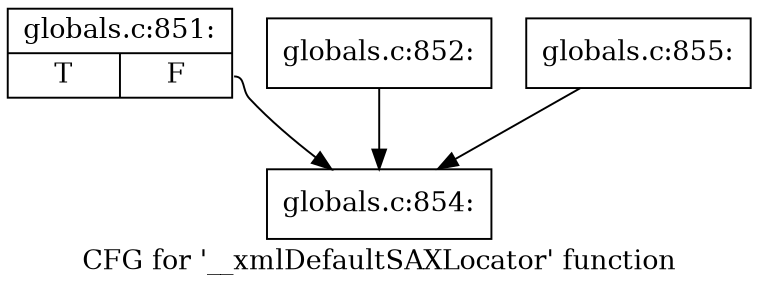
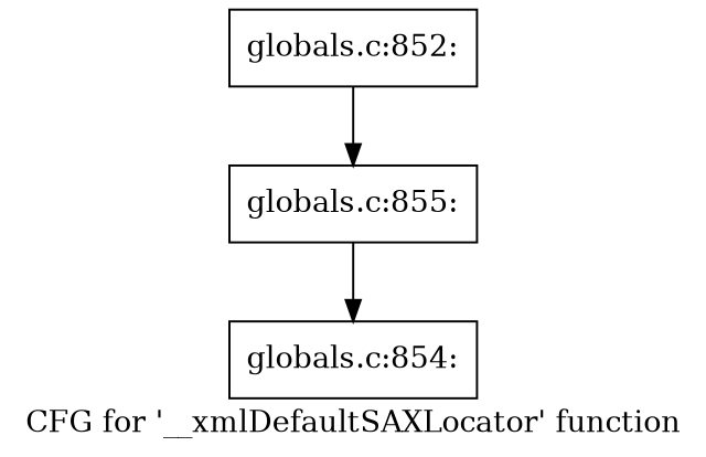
  digraph {
    label="CFG for '__xmlDefaultSAXLocator' function"
    node [shape=record]
-   n1 [label="{globals.c:851:|{<s0>T|<s1>F}}"]
    n2 [label="{globals.c:854:}"]
    n3 [label="{globals.c:852:}"]
    n4 [label="{globals.c:855:}"]
-   n1 -> n2 [tailport=s1]
-   n3 -> n2
+   n3 -> n4
    n4 -> n2
  }
